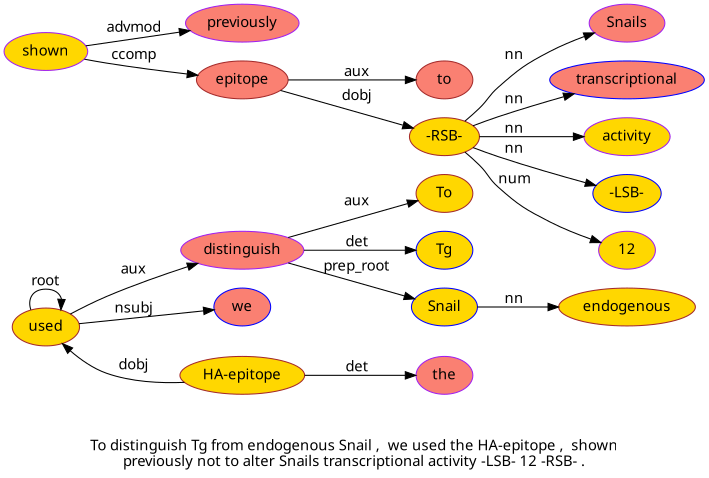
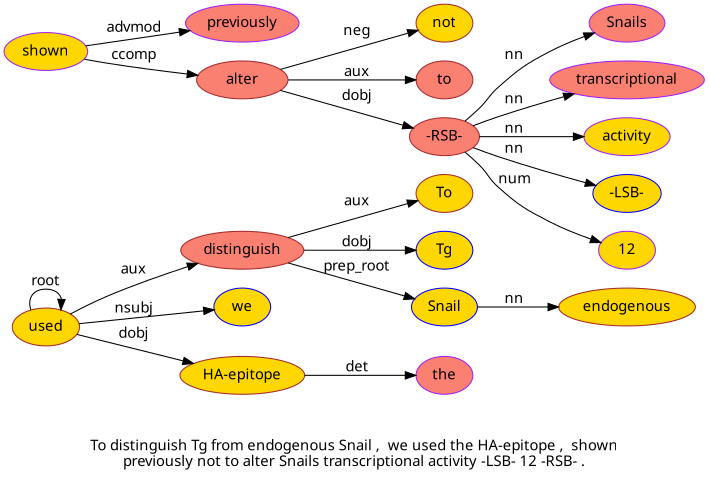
  digraph {
    fontname="Noto Sans"
    label="To distinguish Tg from endogenous Snail ,  we used the HA-epitope ,  shown\npreviously not to alter Snails transcriptional activity -LSB- 12 -RSB- ."
    rankdir=LR
    node [color=brown fillcolor=gold fontname="Noto Sans" style=filled]
    edge [fontname="Noto Sans"]
-   n1 [color=purple fillcolor=salmon label=distinguish]
+   n1 [fillcolor=salmon label=distinguish]
    n2 [label=To]
    n3 [color=blue label=Tg]
    n4 [color=blue label=Snail]
    n5 [label=endogenous]
    n6 [label=used]
-   n7 [color=blue fillcolor=salmon label=we]
+   n7 [color=blue label=we]
    n8 [label="HA-epitope"]
    n9 [color=purple fillcolor=salmon label=the]
    n10 [color=purple label=shown]
    n11 [color=purple fillcolor=salmon label=previously]
-   n12 [fillcolor=salmon label=epitope]
+   n12 [fillcolor=salmon label=alter]
+   n13 [label=not]
    n14 [fillcolor=salmon label=to]
-   n15 [label="-RSB-"]
+   n15 [fillcolor=salmon label="-RSB-"]
    n16 [color=purple fillcolor=salmon label=Snails]
-   n17 [color=blue fillcolor=salmon label=transcriptional]
+   n17 [color=purple fillcolor=salmon label=transcriptional]
    n18 [color=purple label=activity]
    n19 [color=blue label="-LSB-"]
    n20 [color=purple label=12]
    n1 -> n2 [label=aux]
-   n1 -> n3 [label=det]
+   n1 -> n3 [label=dobj]
    n1 -> n4 [label=prep_root]
    n4 -> n5 [label=nn]
    n6 -> n1 [label=aux]
    n6 -> n6 [label=root]
    n6 -> n7 [label=nsubj]
-   n8 -> n6 [label=dobj]
+   n6 -> n8 [label=dobj]
    n8 -> n9 [label=det]
    n10 -> n11 [label=advmod]
    n10 -> n12 [label=ccomp]
+   n12 -> n13 [label=neg]
    n12 -> n14 [label=aux]
    n12 -> n15 [label=dobj]
    n15 -> n16 [label=nn]
    n15 -> n17 [label=nn]
    n15 -> n18 [label=nn]
    n15 -> n19 [label=nn]
    n15 -> n20 [label=num]
  }
